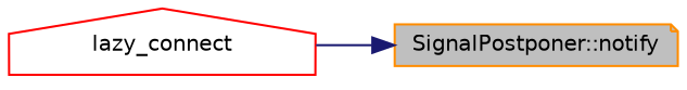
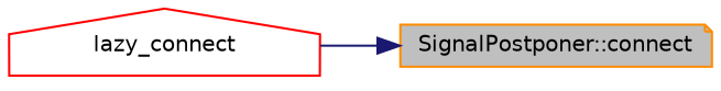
  digraph {
    rankdir=RL
    node [fontname=Helvetica fontsize=10 style=filled]
-   n1 [color=darkorange fillcolor=grey75 fontcolor=black height=0.2 label="SignalPostponer::notify" shape=note width=0.4]
+   n1 [color=darkorange fillcolor=grey75 fontcolor=black height=0.2 label="SignalPostponer::connect" shape=note width=0.4]
    n2 [color=red fillcolor=white height=0.2 label=lazy_connect shape=house width=0.4]
    n1 -> n2 [color=midnightblue dir=back fontname=Helvetica fontsize=10 labelfontname=Helvetica labelfontsize=10 style=solid]
  }
